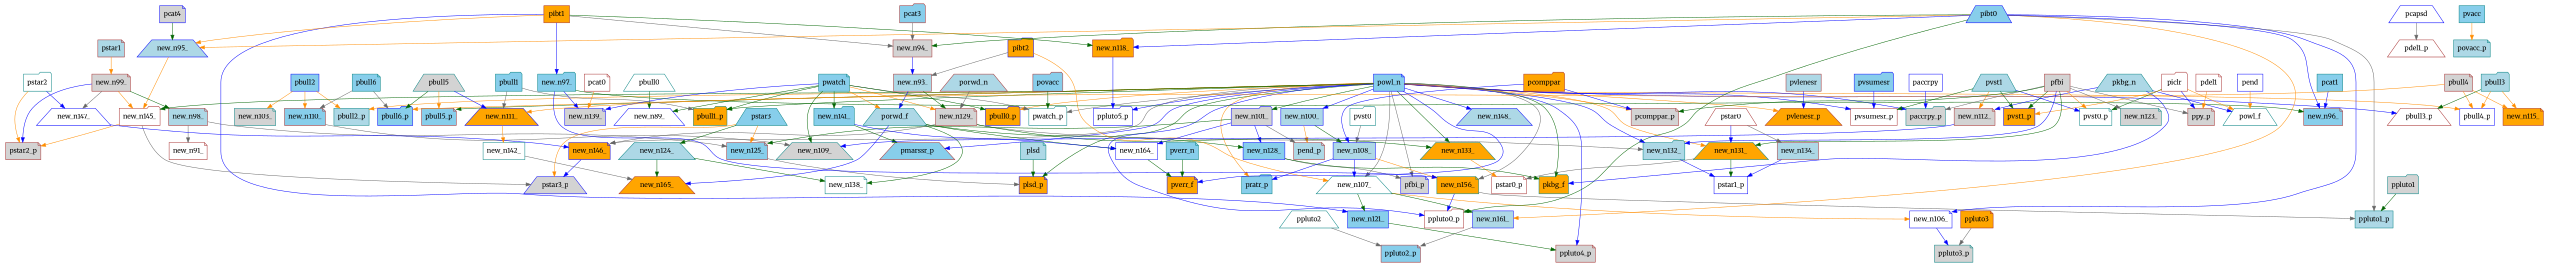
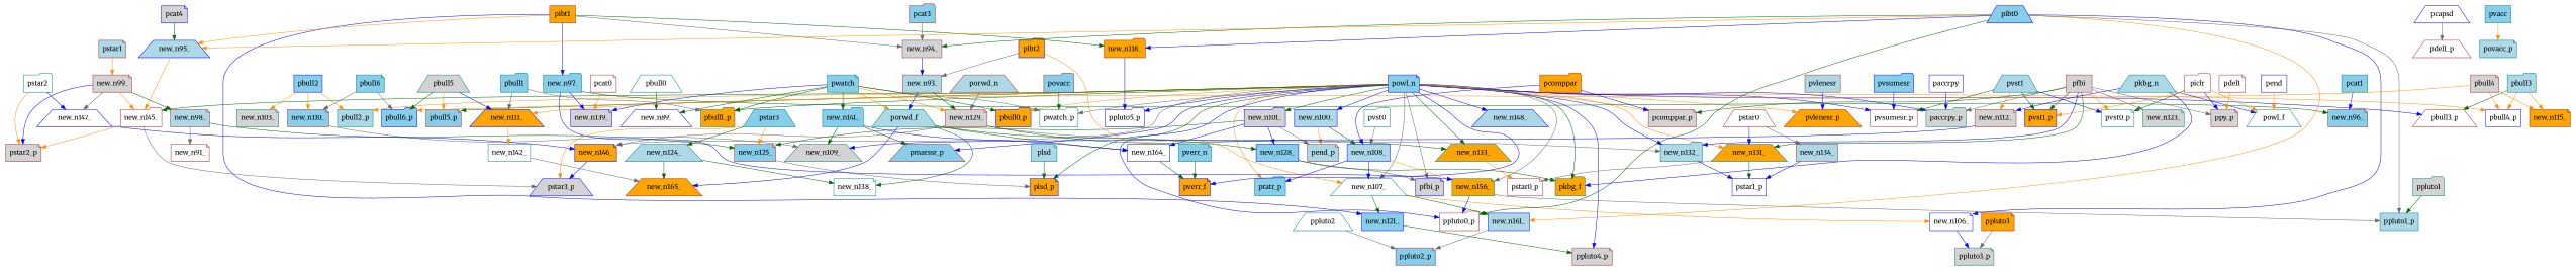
  digraph {
    fontname=Merriweather
    node [color=brown fillcolor=white fontname=Merriweather shape=note style=filled]
    edge [color=blue fontname=Merriweather]
    pbull2 [color=blue fillcolor=skyblue shape=box]
    pbull2_p [color=teal fillcolor=lightblue shape=box]
    new_n103_ [color=teal fillcolor=lightgrey]
    new_n110_ [fillcolor=skyblue]
    new_n109_ [color=teal fillcolor=lightgrey shape=trapezium]
    powl_n [color=blue fillcolor=skyblue]
    new_n101_ [color=blue fillcolor=lightgrey shape=folder]
    new_n100_ [color=blue fillcolor=lightblue shape=box]
    pbull3_p [shape=trapezium]
    pbull4_p [color=blue shape=box]
    new_n107_ [color=teal shape=trapezium]
    pwatch_p [color=teal shape=folder]
    pbull5_p [fillcolor=skyblue]
    pbull6_p [color=blue fillcolor=skyblue shape=folder]
    ppluto5_p [color=blue shape=folder]
    ppluto4_p [fillcolor=lightgrey]
    plsd_p [color=blue fillcolor=orange]
    pvlenesr_p [fillcolor=orange shape=trapezium]
    pfbi_p [color=blue fillcolor=lightgrey]
    new_n131_ [color=teal fillcolor=orange shape=trapezium]
    new_n132_ [color=teal fillcolor=lightblue shape=folder]
    new_n133_ [color=teal fillcolor=orange shape=trapezium]
    pvsumesr_p [shape=box]
    paccrpy_p [color=teal fillcolor=lightgrey shape=folder]
    pkbg_f [color=teal fillcolor=orange shape=folder]
    pmarssr_p [fillcolor=skyblue shape=trapezium]
    new_n145_ [shape=folder]
    new_n146_ [color=blue fillcolor=orange]
    new_n148_ [color=blue fillcolor=lightblue shape=trapezium]
    pcomppar_p [fillcolor=lightgrey]
    new_n156_ [color=teal fillcolor=orange]
    pratr_p [color=teal fillcolor=skyblue shape=folder]
    ppluto0_p [shape=folder]
    pbull0_p [color=blue fillcolor=orange shape=folder]
    pverr_f [color=blue fillcolor=orange]
    pbull1_p [color=teal fillcolor=orange shape=folder]
    pend_p [fillcolor=lightblue]
    new_n125_ [fillcolor=skyblue]
    new_n128_ [color=blue fillcolor=skyblue shape=box]
    new_n164_ [color=blue shape=box]
    new_n108_ [color=blue fillcolor=lightblue shape=box]
    new_n121_ [color=blue fillcolor=skyblue shape=box]
    new_n106_ [color=blue]
    new_n161_ [color=blue fillcolor=lightblue shape=box]
    pstar1_p [color=blue shape=box]
    pstar0_p
    pstar2_p [fillcolor=lightgrey]
    pstar3_p [color=blue fillcolor=lightgrey shape=trapezium]
    ppluto1_p [color=teal fillcolor=lightblue shape=box]
    pbull0 [color=teal shape=trapezium]
    new_n89_ [color=blue shape=trapezium]
    pwatch [color=teal fillcolor=skyblue]
    porwd_f [color=teal fillcolor=lightblue shape=trapezium]
    new_n129_ [fillcolor=lightgrey]
    new_n139_ [color=blue fillcolor=lightgrey]
    new_n141_ [color=teal fillcolor=skyblue shape=folder]
    new_n138_ [color=teal]
    new_n165_ [fillcolor=orange shape=trapezium]
    new_n98_ [fillcolor=lightblue]
    new_n91_
    new_n93_ [fillcolor=lightblue shape=box]
    new_n94_ [fillcolor=lightgrey shape=box]
    pibt2 [color=blue fillcolor=orange shape=folder]
    pcat3 [fillcolor=skyblue shape=folder]
    pibt1 [fillcolor=orange shape=box]
    new_n95_ [color=blue fillcolor=lightblue shape=trapezium]
    new_n97_ [color=teal fillcolor=skyblue shape=folder]
    new_n118_ [fillcolor=orange shape=folder]
    new_n96_ [fillcolor=skyblue]
    pibt0 [color=blue fillcolor=skyblue shape=trapezium]
    ppluto3_p [color=teal fillcolor=lightgrey]
    ppluto2_p [fillcolor=skyblue]
    pcat4 [color=blue fillcolor=lightgrey]
    pcat1 [color=teal fillcolor=skyblue shape=box]
    new_n99_ [fillcolor=lightgrey]
    new_n147_ [color=blue shape=trapezium]
    pstar1 [fillcolor=lightblue]
    pbull3 [color=teal fillcolor=lightblue shape=folder]
    new_n115_ [fillcolor=orange]
    pbull4 [fillcolor=lightgrey]
    new_n111_ [color=blue fillcolor=orange shape=trapezium]
    new_n142_ [color=teal shape=box]
    ppluto3 [fillcolor=orange]
    pvst0 [color=teal shape=folder]
    pcomppar [fillcolor=orange shape=folder]
    new_n112_ [fillcolor=lightgrey]
    pbull6 [color=teal fillcolor=skyblue]
    pbull5 [color=teal fillcolor=lightgrey shape=trapezium]
    pbull1 [color=teal fillcolor=skyblue shape=folder]
    pvst1 [color=teal fillcolor=lightblue shape=trapezium]
    pvst0_p [color=teal]
    pvst1_p [color=blue fillcolor=orange shape=box]
    pkbg_n [color=teal fillcolor=lightblue shape=trapezium]
    powl_f [color=teal shape=trapezium]
    povacc [fillcolor=skyblue shape=folder]
    ppy_p [fillcolor=lightgrey]
    pdel1
    piclr [shape=folder]
    pfbi [fillcolor=lightgrey shape=box]
    new_n123_ [color=teal fillcolor=lightgrey]
    plsd [color=teal fillcolor=lightblue]
    pstar3 [color=teal fillcolor=skyblue shape=trapezium]
    new_n124_ [color=teal fillcolor=lightblue shape=trapezium]
    pvlenesr [fillcolor=lightblue shape=box]
    porwd_n [fillcolor=lightblue shape=trapezium]
    new_n134_ [fillcolor=lightblue shape=box]
    pstar0 [shape=trapezium]
    pvsumesr [color=blue fillcolor=skyblue shape=folder]
    paccrpy [color=blue shape=box]
    pcat0
    pstar2 [color=teal shape=folder]
    pcapsd [color=blue shape=trapezium]
    pdel1_p [shape=trapezium]
    pend [color=blue shape=box]
    ppluto1 [color=teal fillcolor=lightgrey shape=folder]
    pvacc [color=teal fillcolor=skyblue shape=box]
    povacc_p [color=teal fillcolor=lightblue]
    ppluto2 [color=teal shape=trapezium]
    pverr_n [color=teal fillcolor=skyblue]
    pbull2 -> pbull2_p [color=darkorange]
    pbull2 -> new_n103_ [color=darkorange]
    pbull2 -> new_n110_ [color=darkorange]
    new_n110_ -> new_n109_ [color=gray40]
    powl_n -> pbull2_p [color=darkorange]
    powl_n -> new_n101_ [color=darkgreen]
    powl_n -> new_n100_
    powl_n -> pbull3_p
    powl_n -> pbull4_p [color=darkorange]
    powl_n -> new_n107_ [color=gray40]
    powl_n -> pwatch_p [color=gray40]
    powl_n -> pbull5_p [color=darkgreen]
    powl_n -> pbull6_p [color=darkorange]
    powl_n -> ppluto5_p
    powl_n -> ppluto4_p
    powl_n -> plsd_p [color=darkgreen]
    powl_n -> pvlenesr_p [color=darkorange]
    powl_n -> pfbi_p [color=gray40]
    powl_n -> new_n131_ [color=darkorange]
    powl_n -> new_n132_
    powl_n -> new_n133_ [color=darkgreen]
    powl_n -> pvsumesr_p
    powl_n -> paccrpy_p
    powl_n -> pkbg_f [color=darkgreen]
    powl_n -> pmarssr_p
    powl_n -> new_n145_ [color=darkgreen]
    powl_n -> new_n146_ [color=gray40]
    powl_n -> new_n148_
    powl_n -> pcomppar_p [color=darkorange]
    powl_n -> new_n156_ [color=gray40]
    powl_n -> pratr_p [color=darkorange]
    powl_n -> ppluto0_p
    powl_n -> pbull0_p [color=darkorange]
    powl_n -> pverr_f
    powl_n -> pbull1_p [color=darkgreen]
    new_n101_ -> pend_p [color=gray40]
    new_n101_ -> new_n125_ [color=darkgreen]
    new_n101_ -> new_n128_
    new_n101_ -> new_n164_
    new_n100_ -> pend_p [color=darkorange]
    new_n100_ -> new_n108_ [color=darkgreen]
    new_n107_ -> new_n121_ [color=darkgreen]
    new_n107_ -> new_n106_ [color=darkorange]
    new_n107_ -> new_n161_ [color=darkgreen]
    new_n131_ -> pstar1_p [color=darkgreen]
    new_n131_ -> pstar0_p [color=gray40]
    new_n132_ -> pstar1_p
    new_n133_ -> pstar0_p [color=darkorange]
    new_n145_ -> pstar2_p [color=darkorange]
    new_n145_ -> pstar3_p [color=gray40]
    new_n146_ -> pstar3_p
    new_n156_ -> ppluto0_p
    new_n156_ -> ppluto1_p [color=gray40]
    new_n125_ -> plsd_p [color=gray40]
    new_n128_ -> pfbi_p [color=gray40]
    new_n128_ -> pkbg_f [color=darkgreen]
    new_n164_ -> pverr_f [color=darkgreen]
    new_n108_ -> new_n107_
    new_n108_ -> new_n156_ [color=darkorange]
    new_n108_ -> pratr_p
    new_n121_ -> ppluto4_p [color=darkgreen]
    new_n106_ -> ppluto3_p
    new_n161_ -> ppluto2_p [color=gray40]
    pbull0 -> new_n89_ [color=darkgreen]
-   pwatch -> new_n109_ [color=darkgreen]
+   new_n141_ -> new_n109_ [color=darkgreen]
    pwatch -> pwatch_p [color=gray40]
    pwatch -> pbull0_p [color=darkgreen]
    pwatch -> pbull1_p [color=darkgreen]
    pwatch -> new_n89_ [color=darkgreen]
    pwatch -> porwd_f [color=darkorange]
    pwatch -> new_n129_ [color=darkorange]
    pwatch -> new_n139_
    pwatch -> new_n141_ [color=darkgreen]
    porwd_f -> new_n128_ [color=darkgreen]
    porwd_f -> new_n164_ [color=darkgreen]
    porwd_f -> new_n138_ [color=darkgreen]
    porwd_f -> new_n165_
    new_n129_ -> new_n132_ [color=gray40]
    new_n129_ -> new_n133_ [color=darkgreen]
    new_n129_ -> new_n146_ [color=gray40]
    new_n141_ -> pmarssr_p [color=darkgreen]
    new_n141_ -> new_n164_
-   new_n98_ -> new_n125_ [color=gray40]
+   new_n98_ -> new_n125_ [color=darkgreen]
    new_n98_ -> new_n91_ [color=gray40]
    new_n93_ -> porwd_f
    new_n93_ -> new_n129_ [color=darkgreen]
    new_n94_ -> new_n93_
    pibt2 -> new_n107_ [color=darkorange]
    pibt2 -> new_n93_ [color=gray40]
    pcat3 -> new_n94_ [color=gray40]
    pibt1 -> new_n121_
    pibt1 -> new_n94_ [color=gray40]
    pibt1 -> new_n95_ [color=darkorange]
    pibt1 -> new_n97_
    pibt1 -> new_n118_ [color=darkgreen]
    new_n95_ -> new_n145_ [color=darkorange]
    new_n97_ -> new_n156_
    new_n97_ -> new_n139_
    new_n97_ -> new_n96_ [color=darkgreen]
    new_n118_ -> ppluto5_p
    pibt0 -> ppluto0_p [color=darkgreen]
    pibt0 -> new_n106_
    pibt0 -> new_n161_ [color=darkorange]
    pibt0 -> ppluto1_p [color=gray40]
    pibt0 -> new_n94_ [color=darkgreen]
    pibt0 -> new_n95_ [color=darkorange]
    pibt0 -> new_n118_
-   pibt0 -> new_n96_
    pcat4 -> new_n95_ [color=darkgreen]
    pcat1 -> new_n96_
    new_n99_ -> new_n145_ [color=darkorange]
    new_n99_ -> pstar2_p
    new_n99_ -> new_n98_ [color=darkgreen]
    new_n99_ -> new_n147_ [color=gray40]
    new_n147_ -> new_n146_
    pstar1 -> new_n99_ [color=darkorange]
    pbull3 -> pbull3_p [color=darkgreen]
    pbull3 -> pbull4_p [color=darkorange]
    pbull3 -> new_n115_ [color=darkorange]
    pbull4 -> pbull4_p [color=darkorange]
    pbull4 -> new_n115_ [color=darkorange]
    pbull4 -> new_n111_ [color=darkorange]
    new_n111_ -> new_n142_ [color=darkorange]
    new_n142_ -> new_n165_ [color=gray40]
    ppluto3 -> ppluto3_p [color=gray40]
    pvst0 -> new_n108_ [color=gray40]
    pcomppar -> pcomppar_p
    pcomppar -> new_n108_
    new_n112_ -> new_n109_
    pbull6 -> new_n110_ [color=gray40]
    pbull6 -> pbull6_p [color=gray40]
    pbull5 -> pbull5_p [color=darkorange]
    pbull5 -> pbull6_p [color=darkgreen]
    pbull5 -> new_n111_
    pbull1 -> pbull1_p [color=gray40]
    pbull1 -> new_n111_ [color=gray40]
    pvst1 -> pvsumesr_p [color=darkgreen]
    pvst1 -> new_n112_ [color=darkorange]
    pvst1 -> pvst0_p
    pvst1 -> pvst1_p [color=darkgreen]
    pkbg_n -> pkbg_f
    pkbg_n -> new_n112_
    pkbg_n -> powl_f
    povacc -> pwatch_p [color=darkgreen]
    pdel1 -> ppy_p [color=darkorange]
    piclr -> pvst0_p [color=darkgreen]
    piclr -> pvst1_p [color=darkorange]
    piclr -> powl_f [color=darkorange]
    piclr -> ppy_p
    pfbi -> new_n131_ [color=darkgreen]
    pfbi -> new_n132_
    pfbi -> paccrpy_p [color=gray40]
    pfbi -> pcomppar_p [color=darkgreen]
    pfbi -> pvst0_p [color=darkorange]
    pfbi -> pvst1_p [color=darkgreen]
    pfbi -> ppy_p [color=gray40]
    pfbi -> new_n123_ [color=gray40]
    plsd -> plsd_p [color=darkgreen]
    pstar3 -> new_n125_ [color=darkorange]
    pstar3 -> pstar3_p [color=darkorange]
    pstar3 -> new_n124_ [color=darkgreen]
    new_n124_ -> new_n138_ [color=darkgreen]
    new_n124_ -> new_n165_ [color=darkgreen]
    pvlenesr -> pvlenesr_p
    porwd_n -> new_n129_ [color=gray40]
    new_n134_ -> pstar1_p
    pstar0 -> new_n131_
    pstar0 -> new_n134_ [color=gray40]
    pvsumesr -> pvsumesr_p
    paccrpy -> paccrpy_p
    pcat0 -> new_n139_ [color=darkorange]
    pstar2 -> pstar2_p [color=darkorange]
    pstar2 -> new_n147_
    pcapsd -> pdel1_p [color=gray40]
    pend -> powl_f [color=darkorange]
    ppluto1 -> ppluto1_p [color=darkgreen]
    pvacc -> povacc_p [color=darkorange]
    ppluto2 -> ppluto2_p [color=gray40]
    pverr_n -> pverr_f [color=darkgreen]
  }
